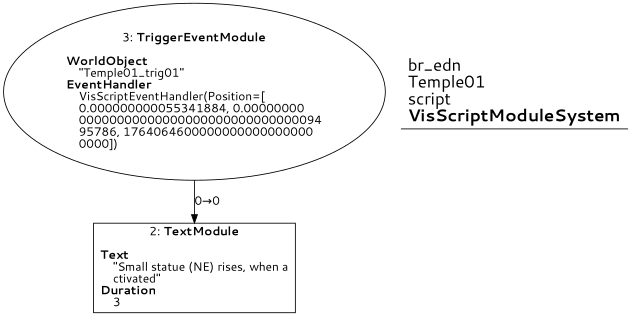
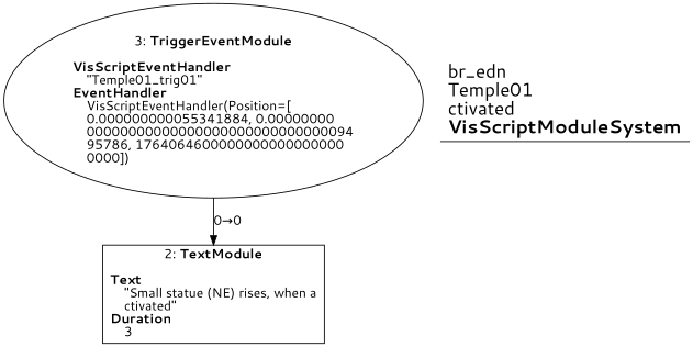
  digraph {
    fontname="Segoe UI"
    splines=spline
    node [fontname="Segoe UI"]
    n1 [label=<2: <b>TextModule</b><br/><br/><b>Text</b><br align="left"/>    &quot;Small statue (NE) rises, when a<br align="left"/>    ctivated&quot;<br align="left"/><b>Duration</b><br align="left"/>    3<br align="left"/>> shape=box]
-   n2 [label=<3: <b>TriggerEventModule</b><br/><br/><b>WorldObject</b><br align="left"/>    &quot;Temple01_trig01&quot;<br align="left"/><b>EventHandler</b><br align="left"/>    VisScriptEventHandler(Position=[<br align="left"/>    0.000000000055341884, 0.00000000<br align="left"/>    00000000000000000000000000000094<br align="left"/>    95786, 1764064600000000000000000<br align="left"/>    0000])<br align="left"/>> shape=oval]
-   n3 [label=<<font point-size="20">br_edn<br align="left"/>Temple01<br align="left"/>script<br align="left"/><b>VisScriptModuleSystem</b><br align="left"/></font>> shape=underline]
+   n2 [label=<3: <b>TriggerEventModule</b><br/><br/><b>VisScriptEventHandler</b><br align="left"/>    &quot;Temple01_trig01&quot;<br align="left"/><b>EventHandler</b><br align="left"/>    VisScriptEventHandler(Position=[<br align="left"/>    0.000000000055341884, 0.00000000<br align="left"/>    00000000000000000000000000000094<br align="left"/>    95786, 1764064600000000000000000<br align="left"/>    0000])<br align="left"/>> shape=oval]
+   n3 [label=<<font point-size="20">br_edn<br align="left"/>Temple01<br align="left"/>ctivated<br align="left"/><b>VisScriptModuleSystem</b><br align="left"/></font>> shape=underline]
    n2 -> n1 [fontname="Segoe UI" label="0→0"]
  }
